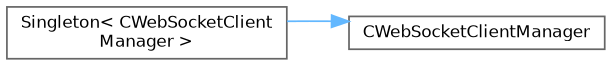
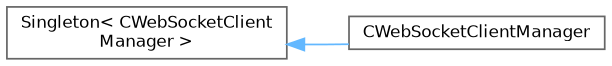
  digraph {
    rankdir=LR
    node [color=grey40 fillcolor=white fontname=Helvetica fontsize=10 shape=box style=filled]
    n1 [height=0.2 label="Singleton\< CWebSocketClient\lManager \>" width=0.4]
    n2 [height=0.2 label=CWebSocketClientManager width=0.4]
-   n2 -> n1 [color=steelblue1 dir=back fontname=Helvetica fontsize=10 labelfontname=Helvetica labelfontsize=10 style=solid]
+   n1 -> n2 [color=steelblue1 dir=back fontname=Helvetica fontsize=10 labelfontname=Helvetica labelfontsize=10 style=solid]
  }
